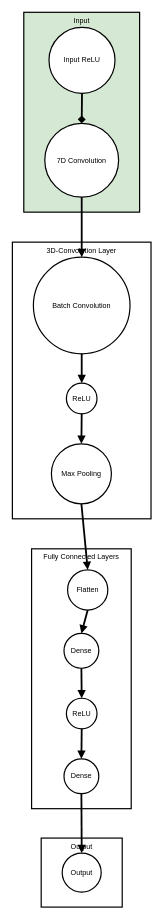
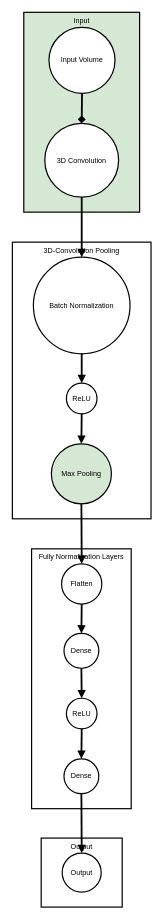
  <mxCell id="0" />
  <mxCell id="1" parent="0" />
  <mxCell id="2" value="Output" style="whiteSpace=wrap;strokeWidth=2;verticalAlign=top;" vertex="1" parent="1"><mxGeometry x="68" y="1396" width="135" height="115" as="geometry" /></mxCell>
  <mxCell id="3" value="Output" style="ellipse;aspect=fixed;strokeWidth=2;whiteSpace=wrap;" vertex="1" parent="1"><mxGeometry x="103" y="1421" width="65" height="65" as="geometry" /></mxCell>
- <mxCell id="4" value="Fully Connected Layers" style="whiteSpace=wrap;strokeWidth=2;verticalAlign=top;" vertex="1" parent="1"><mxGeometry x="52" y="914" width="166" height="433" as="geometry" /></mxCell>
- <mxCell id="5" value="Flatten" style="ellipse;aspect=fixed;strokeWidth=2;whiteSpace=wrap;" vertex="1" parent="1"><mxGeometry x="112" y="949" width="67" height="67" as="geometry" /></mxCell>
+ <mxCell id="4" value="Fully Normalization Layers" style="whiteSpace=wrap;strokeWidth=2;verticalAlign=top;" vertex="1" parent="1"><mxGeometry x="52" y="914" width="166" height="433" as="geometry" /></mxCell>
+ <mxCell id="5" value="Flatten" style="ellipse;aspect=fixed;strokeWidth=2;whiteSpace=wrap;" vertex="1" parent="1"><mxGeometry x="102" y="939" width="67" height="67" as="geometry" /></mxCell>
  <mxCell id="6" value="Dense" style="ellipse;aspect=fixed;strokeWidth=2;whiteSpace=wrap;" vertex="1" parent="1"><mxGeometry x="106" y="1055" width="58" height="58" as="geometry" /></mxCell>
  <mxCell id="7" value="ReLU" style="ellipse;aspect=fixed;strokeWidth=2;whiteSpace=wrap;" vertex="1" parent="1"><mxGeometry x="110" y="1163" width="51" height="51" as="geometry" /></mxCell>
  <mxCell id="8" value="Dense" style="ellipse;aspect=fixed;strokeWidth=2;whiteSpace=wrap;" vertex="1" parent="1"><mxGeometry x="106" y="1264" width="58" height="58" as="geometry" /></mxCell>
- <mxCell id="9" value="3D-Convolution Layer" style="whiteSpace=wrap;strokeWidth=2;verticalAlign=top;" vertex="1" parent="1"><mxGeometry y="403" width="231" height="461" as="geometry" x="20" /></mxCell>
- <mxCell id="10" value="Batch Convolution" style="ellipse;aspect=fixed;strokeWidth=2;whiteSpace=wrap;" vertex="1" parent="1"><mxGeometry x="55" y="428" width="161" height="161" as="geometry" /></mxCell>
+ <mxCell id="9" value="3D-Convolution Pooling" style="whiteSpace=wrap;strokeWidth=2;verticalAlign=top;" vertex="1" parent="1"><mxGeometry y="403" width="231" height="461" as="geometry" x="20" /></mxCell>
+ <mxCell id="10" value="Batch Normalization" style="ellipse;aspect=fixed;strokeWidth=2;whiteSpace=wrap;" vertex="1" parent="1"><mxGeometry x="55" y="428" width="161" height="161" as="geometry" /></mxCell>
  <mxCell id="11" value="ReLU" style="ellipse;aspect=fixed;strokeWidth=2;whiteSpace=wrap;" vertex="1" parent="1"><mxGeometry x="110" y="638" width="51" height="51" as="geometry" /></mxCell>
- <mxCell id="12" value="Max Pooling" style="ellipse;aspect=fixed;strokeWidth=2;whiteSpace=wrap;" vertex="1" parent="1"><mxGeometry x="85" y="739" width="100" height="100" as="geometry" /></mxCell>
+ <mxCell id="12" value="Max Pooling" style="ellipse;aspect=fixed;strokeWidth=2;whiteSpace=wrap;fillColor=#d5e8d4;" vertex="1" parent="1"><mxGeometry x="85" y="739" width="100" height="100" as="geometry" /></mxCell>
  <mxCell id="13" value="Input" style="whiteSpace=wrap;strokeWidth=2;verticalAlign=top;fillColor=#d5e8d4;" vertex="1" parent="1"><mxGeometry x="39" width="193" height="333" as="geometry" y="20" /></mxCell>
- <mxCell id="14" value="Input ReLU" style="ellipse;aspect=fixed;strokeWidth=2;whiteSpace=wrap;" vertex="1" parent="1"><mxGeometry x="81" y="45" width="110" height="110" as="geometry" /></mxCell>
- <mxCell id="15" value="7D Convolution" style="ellipse;aspect=fixed;strokeWidth=2;whiteSpace=wrap;" vertex="1" parent="1"><mxGeometry x="74" y="205" width="123" height="123" as="geometry" /></mxCell>
+ <mxCell id="14" value="Input Volume" style="ellipse;aspect=fixed;strokeWidth=2;whiteSpace=wrap;" vertex="1" parent="1"><mxGeometry x="81" y="45" width="110" height="110" as="geometry" /></mxCell>
+ <mxCell id="15" value="3D Convolution" style="ellipse;aspect=fixed;strokeWidth=2;whiteSpace=wrap;" vertex="1" parent="1"><mxGeometry x="74" y="205" width="123" height="123" as="geometry" /></mxCell>
  <mxCell id="16" value="" style="curved=1;startArrow=none;endArrow=diamond;strokeWidth=3;exitX=0.493;exitY=0.996;entryX=0.498;entryY=-0.004;" edge="1" parent="1" source="14" target="15"><mxGeometry relative="1" as="geometry"><Array as="points" /></mxGeometry></mxCell>
  <mxCell id="17" value="" style="curved=1;startArrow=none;endArrow=block;strokeWidth=3;exitX=0.498;exitY=0.996;entryX=0.498;entryY=-0.003;" edge="1" parent="1" source="15" target="10"><mxGeometry relative="1" as="geometry"><Array as="points" /></mxGeometry></mxCell>
  <mxCell id="18" value="" style="curved=1;startArrow=none;endArrow=block;strokeWidth=3;exitX=0.498;exitY=0.994;entryX=0.495;entryY=0.002;" edge="1" parent="1" source="10" target="11"><mxGeometry relative="1" as="geometry"><Array as="points" /></mxGeometry></mxCell>
  <mxCell id="19" value="" style="curved=1;startArrow=none;endArrow=block;strokeWidth=3;exitX=0.495;exitY=0.999;entryX=0.503;entryY=-0.0;" edge="1" parent="1" source="11" target="12"><mxGeometry relative="1" as="geometry"><Array as="points" /></mxGeometry></mxCell>
  <mxCell id="20" value="" style="curved=1;startArrow=none;endArrow=block;strokeWidth=3;exitX=0.503;exitY=0.998;entryX=0.496;entryY=-0.003;" edge="1" parent="1" source="12" target="5"><mxGeometry relative="1" as="geometry"><Array as="points" /></mxGeometry></mxCell>
  <mxCell id="21" value="" style="curved=1;startArrow=none;endArrow=block;strokeWidth=3;exitX=0.496;exitY=0.992;entryX=0.504;entryY=0.008;" edge="1" parent="1" source="5" target="6"><mxGeometry relative="1" as="geometry"><Array as="points" /></mxGeometry></mxCell>
  <mxCell id="22" value="" style="curved=1;startArrow=none;endArrow=block;strokeWidth=3;exitX=0.504;exitY=1.0;entryX=0.495;entryY=0.0;" edge="1" parent="1" source="6" target="7"><mxGeometry relative="1" as="geometry"><Array as="points" /></mxGeometry></mxCell>
  <mxCell id="23" value="" style="curved=1;startArrow=none;endArrow=block;strokeWidth=3;exitX=0.495;exitY=0.998;entryX=0.504;entryY=-0.002;" edge="1" parent="1" source="7" target="8"><mxGeometry relative="1" as="geometry"><Array as="points" /></mxGeometry></mxCell>
  <mxCell id="24" value="" style="curved=1;startArrow=none;endArrow=block;strokeWidth=3;exitX=0.504;exitY=0.991;entryX=0.496;entryY=0.007;" edge="1" parent="1" source="8" target="3"><mxGeometry relative="1" as="geometry"><Array as="points" /></mxGeometry></mxCell>
